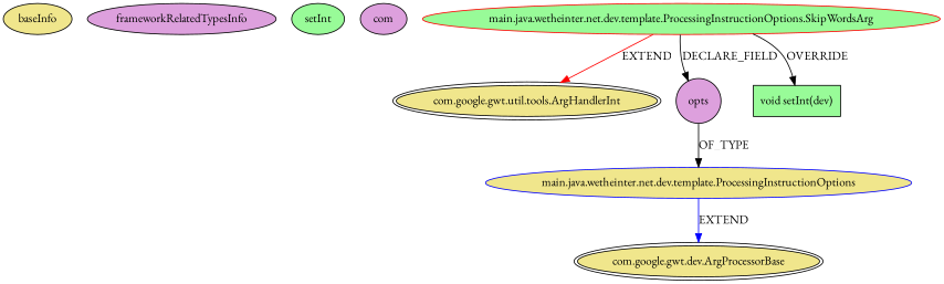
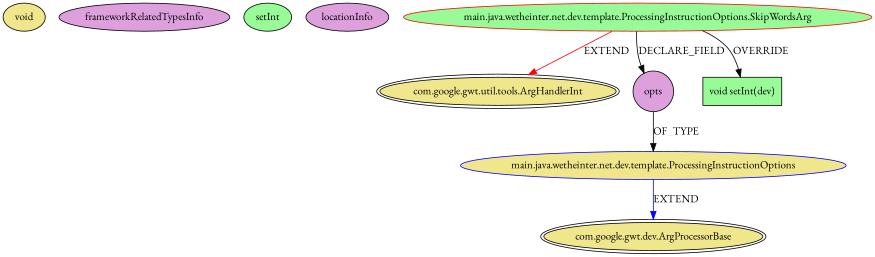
  digraph {
    fontname="EB Garamond"
    node [fillcolor=khaki fontname="EB Garamond" style=filled]
    edge [fontname="EB Garamond"]
-   baseInfo [category=extension_graph graphId=479 isAnonymous=false possibleRelation=true]
+   baseInfo [category=extension_graph graphId=479 isAnonymous=false possibleRelation=true label=void]
    frameworkRelatedTypesInfo [0="com.google.gwt.util.tools.ArgHandlerInt" fillcolor=plum]
    n3 [0="479~FIELD_DECLARATION-~com.google.gwt.util.tools.ArgHandlerInt ~com.google.gwt.dev.ArgProcessorBase ~false~false" fillcolor=palegreen label=setInt]
-   locationInfo [contextSignature=SkipWordsArg filePath="/WeTheInternet-xapi-template/xapi-template-master/src/main/java/wetheinter/net/dev/template/ProcessingInstructionOptions.java" fillcolor=plum graphId=479 projectName="WeTheInternet-xapi-template" label=com]
+   locationInfo [contextSignature=SkipWordsArg filePath="/WeTheInternet-xapi-template/xapi-template-master/src/main/java/wetheinter/net/dev/template/ProcessingInstructionOptions.java" fillcolor=plum graphId=479 projectName="WeTheInternet-xapi-template"]
    n5 [color=red fillcolor=palegreen isFrameworkType=false label="main.java.wetheinter.net.dev.template.ProcessingInstructionOptions.SkipWordsArg" vertexType=ROOT_CLIENT_CLASS_DECLARATION]
    n6 [isFrameworkType=true label="com.google.gwt.util.tools.ArgHandlerInt" peripheries=2 vertexType=FRAMEWORK_CLASS_TYPE]
    n7 [fillcolor=plum isFrameworkType=false label=opts shape=circle vertexType=FIELD_DECLARATION]
    n8 [fillcolor=palegreen isFrameworkType=false label="void setInt(dev)" shape=box vertexType=OVERRIDING_METHOD_DECLARATION]
    n9 [color=blue isFrameworkType=false label="main.java.wetheinter.net.dev.template.ProcessingInstructionOptions" vertexType=REFERENCE_CLIENT_CLASS_DECLARATION]
    n10 [isFrameworkType=true label="com.google.gwt.dev.ArgProcessorBase" peripheries=2 vertexType=FRAMEWORK_CLASS_TYPE]
    n5 -> n6 [color=red label=EXTEND]
    n5 -> n7 [label=DECLARE_FIELD]
    n5 -> n8 [label=OVERRIDE]
    n7 -> n9 [label=OF_TYPE]
    n9 -> n10 [color=blue label=EXTEND]
  }
